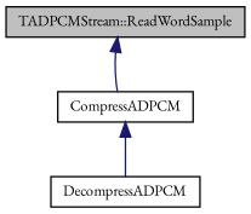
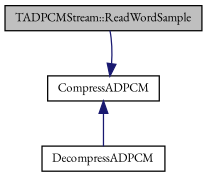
  digraph {
    fontname="EB Garamond"
    rankdir=TB
    node [color=black fillcolor=white fontname="EB Garamond" fontsize=10 shape=record style=filled]
    edge [color=midnightblue dir=back fontname="EB Garamond" fontsize=10 labelfontname=Helvetica labelfontsize=10 style=solid]
    n1 [fillcolor=grey75 fontcolor=black height=0.2 label="TADPCMStream::ReadWordSample" width=0.4]
    n2 [height=0.2 label=CompressADPCM width=0.4]
    n3 [height=0.2 label=DecompressADPCM width=0.4]
-   n1 -> n2
+   n2 -> n1
    n2 -> n3
  }
